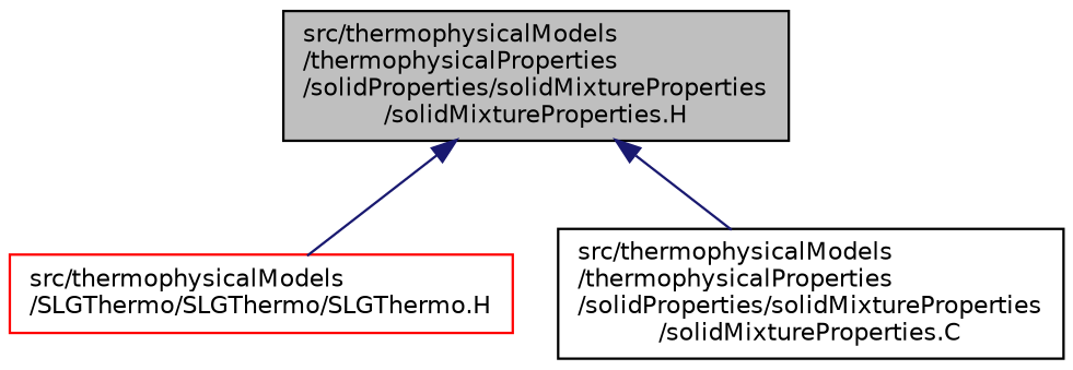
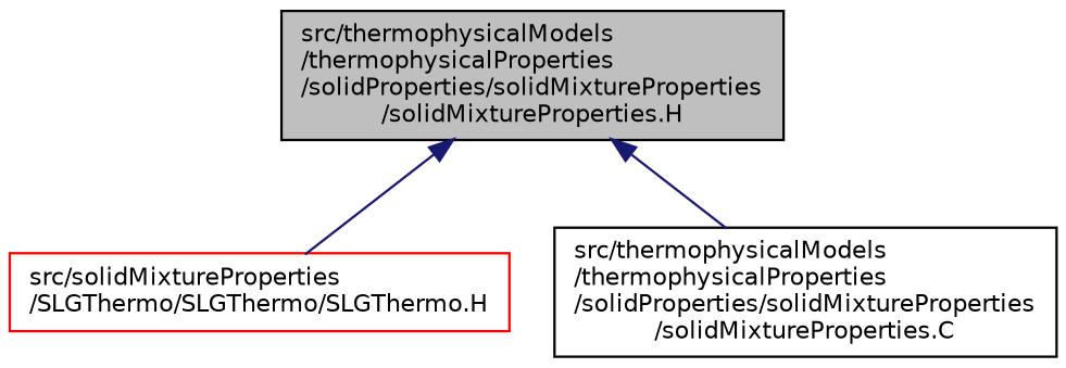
  digraph {
    node [color=black fontname=Helvetica fontsize=10 shape=record]
    edge [color=midnightblue dir=back fontname=Helvetica fontsize=10 labelfontname=Helvetica labelfontsize=10 style=solid]
    n1 [fillcolor=grey75 fontcolor=black height=0.2 label="src/thermophysicalModels\l/thermophysicalProperties\l/solidProperties/solidMixtureProperties\l/solidMixtureProperties.H" style=filled width=0.4]
-   n2 [color=red height=0.2 label="src/thermophysicalModels\l/SLGThermo/SLGThermo/SLGThermo.H" width=0.4]
+   n2 [color=red height=0.2 label="src/solidMixtureProperties\l/SLGThermo/SLGThermo/SLGThermo.H" width=0.4]
    n3 [height=0.2 label="src/thermophysicalModels\l/thermophysicalProperties\l/solidProperties/solidMixtureProperties\l/solidMixtureProperties.C" width=0.4]
    n1 -> n2
    n1 -> n3
  }
